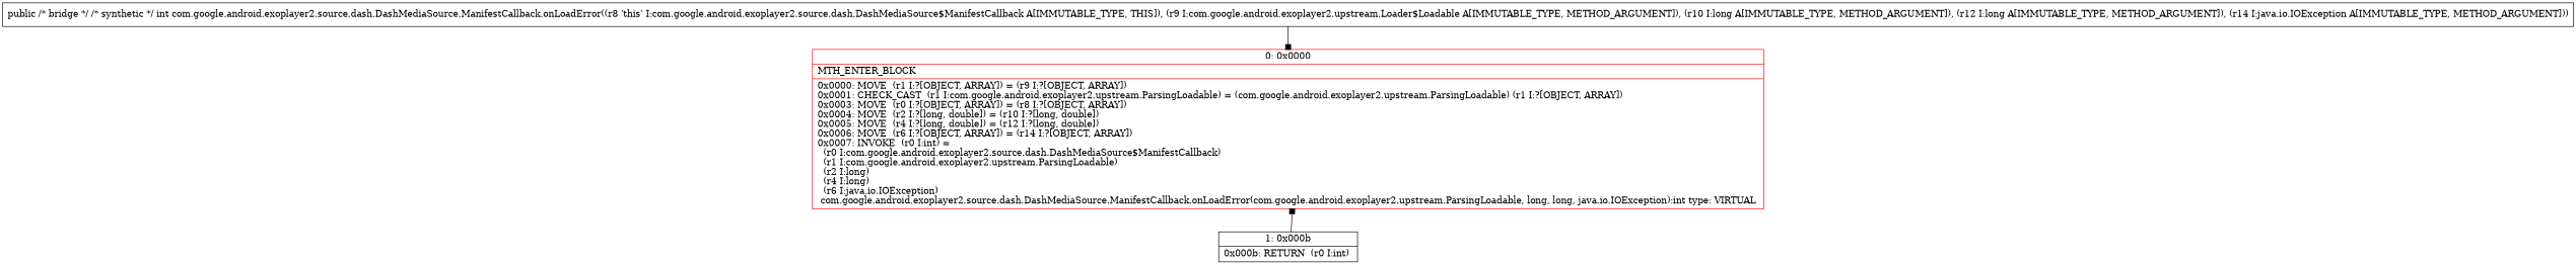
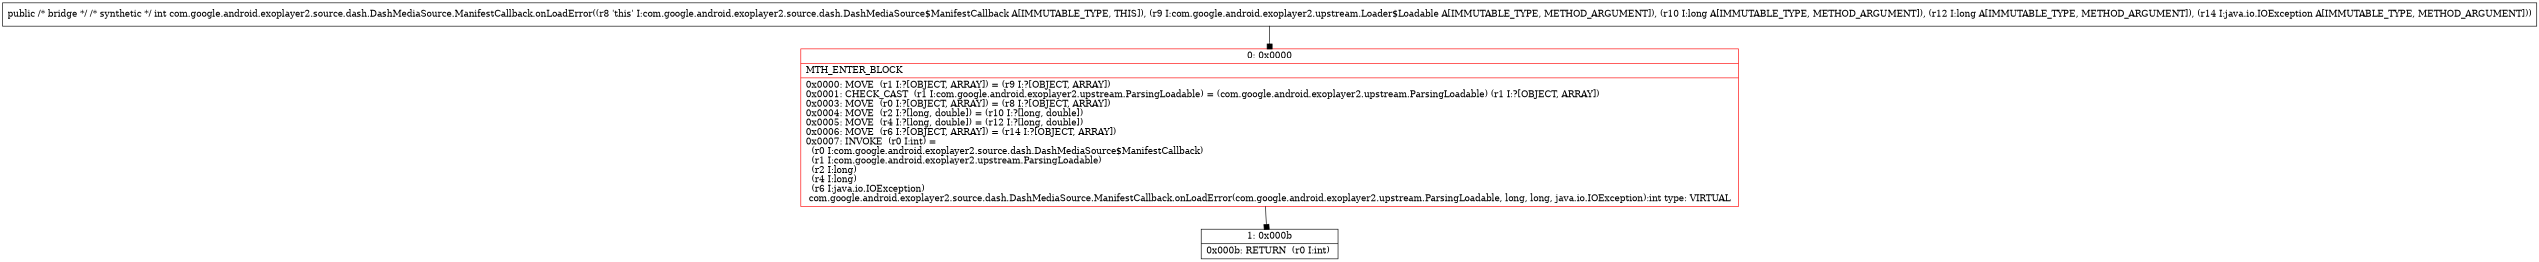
  digraph {
    node [shape=record color=black]
    edge [arrowhead=box]
    n1 [label="{0\:\ 0x0000|MTH_ENTER_BLOCK\l|0x0000: MOVE  (r1 I:?[OBJECT, ARRAY]) = (r9 I:?[OBJECT, ARRAY]) \l0x0001: CHECK_CAST  (r1 I:com.google.android.exoplayer2.upstream.ParsingLoadable) = (com.google.android.exoplayer2.upstream.ParsingLoadable) (r1 I:?[OBJECT, ARRAY]) \l0x0003: MOVE  (r0 I:?[OBJECT, ARRAY]) = (r8 I:?[OBJECT, ARRAY]) \l0x0004: MOVE  (r2 I:?[long, double]) = (r10 I:?[long, double]) \l0x0005: MOVE  (r4 I:?[long, double]) = (r12 I:?[long, double]) \l0x0006: MOVE  (r6 I:?[OBJECT, ARRAY]) = (r14 I:?[OBJECT, ARRAY]) \l0x0007: INVOKE  (r0 I:int) = \l  (r0 I:com.google.android.exoplayer2.source.dash.DashMediaSource$ManifestCallback)\l  (r1 I:com.google.android.exoplayer2.upstream.ParsingLoadable)\l  (r2 I:long)\l  (r4 I:long)\l  (r6 I:java.io.IOException)\l com.google.android.exoplayer2.source.dash.DashMediaSource.ManifestCallback.onLoadError(com.google.android.exoplayer2.upstream.ParsingLoadable, long, long, java.io.IOException):int type: VIRTUAL \l}" color=red]
    n2 [label="{1\:\ 0x000b|0x000b: RETURN  (r0 I:int) \l}"]
    n3 [label="{public \/* bridge *\/ \/* synthetic *\/ int com.google.android.exoplayer2.source.dash.DashMediaSource.ManifestCallback.onLoadError((r8 'this' I:com.google.android.exoplayer2.source.dash.DashMediaSource$ManifestCallback A[IMMUTABLE_TYPE, THIS]), (r9 I:com.google.android.exoplayer2.upstream.Loader$Loadable A[IMMUTABLE_TYPE, METHOD_ARGUMENT]), (r10 I:long A[IMMUTABLE_TYPE, METHOD_ARGUMENT]), (r12 I:long A[IMMUTABLE_TYPE, METHOD_ARGUMENT]), (r14 I:java.io.IOException A[IMMUTABLE_TYPE, METHOD_ARGUMENT])) }"]
-   n2 -> n1
+   n1 -> n2
    n3 -> n1
  }
